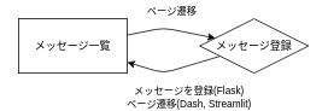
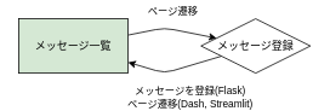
  <mxCell id="0" />
  <mxCell id="1" parent="0" />
  <mxCell id="2" value="ページ遷移" style="edgeStyle=none;html=1;" parent="1" source="3" target="5" edge="1"><mxGeometry y="20" relative="1" as="geometry"><Array as="points"><mxPoint x="180" y="30" /></Array><mxPoint x="-4" as="offset" /></mxGeometry></mxCell>
- <mxCell id="3" value="メッセージ一覧" style="rounded=0;whiteSpace=wrap;html=1;" parent="1" vertex="1"><mxGeometry x="20" y="20" width="120" height="60" as="geometry" /></mxCell>
+ <mxCell id="3" value="メッセージ一覧" style="rounded=0;whiteSpace=wrap;html=1;fillColor=#d5e8d4;" parent="1" vertex="1"><mxGeometry x="20" y="20" width="120" height="60" as="geometry" /></mxCell>
  <mxCell id="4" value="メッセージを登録(Flask)&lt;br&gt;ページ遷移(Dash, Streamlit)" style="edgeStyle=none;html=1;" parent="1" source="5" target="3" edge="1"><mxGeometry y="30" relative="1" as="geometry"><Array as="points"><mxPoint x="180" y="80" /></Array><mxPoint x="9" y="1" as="offset" /></mxGeometry></mxCell>
  <mxCell id="5" value="メッセージ登録" style="rhombus;whiteSpace=wrap;html=1;" parent="1" vertex="1"><mxGeometry x="220" y="20" width="120" height="60" as="geometry" /></mxCell>
